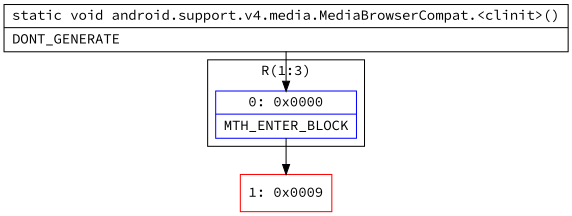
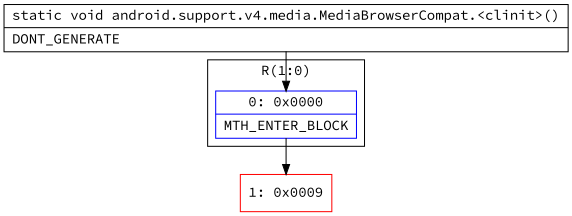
  digraph {
    fontname="Source Code Pro"
    node [shape=record fontname="Source Code Pro"]
    edge [fontname="Source Code Pro"]
    n1 [color=blue label="{0\:\ 0x0000|MTH_ENTER_BLOCK\l}"]
    n2 [color=red label="{1\:\ 0x0009}"]
    n3 [label="{static void android.support.v4.media.MediaBrowserCompat.\<clinit\>()  | DONT_GENERATE\l}"]
    subgraph cluster_1 {
-     label="R(1:3)"
+     label="R(1:0)"
      n1
    }
    n1 -> n2
    n3 -> n1
  }
